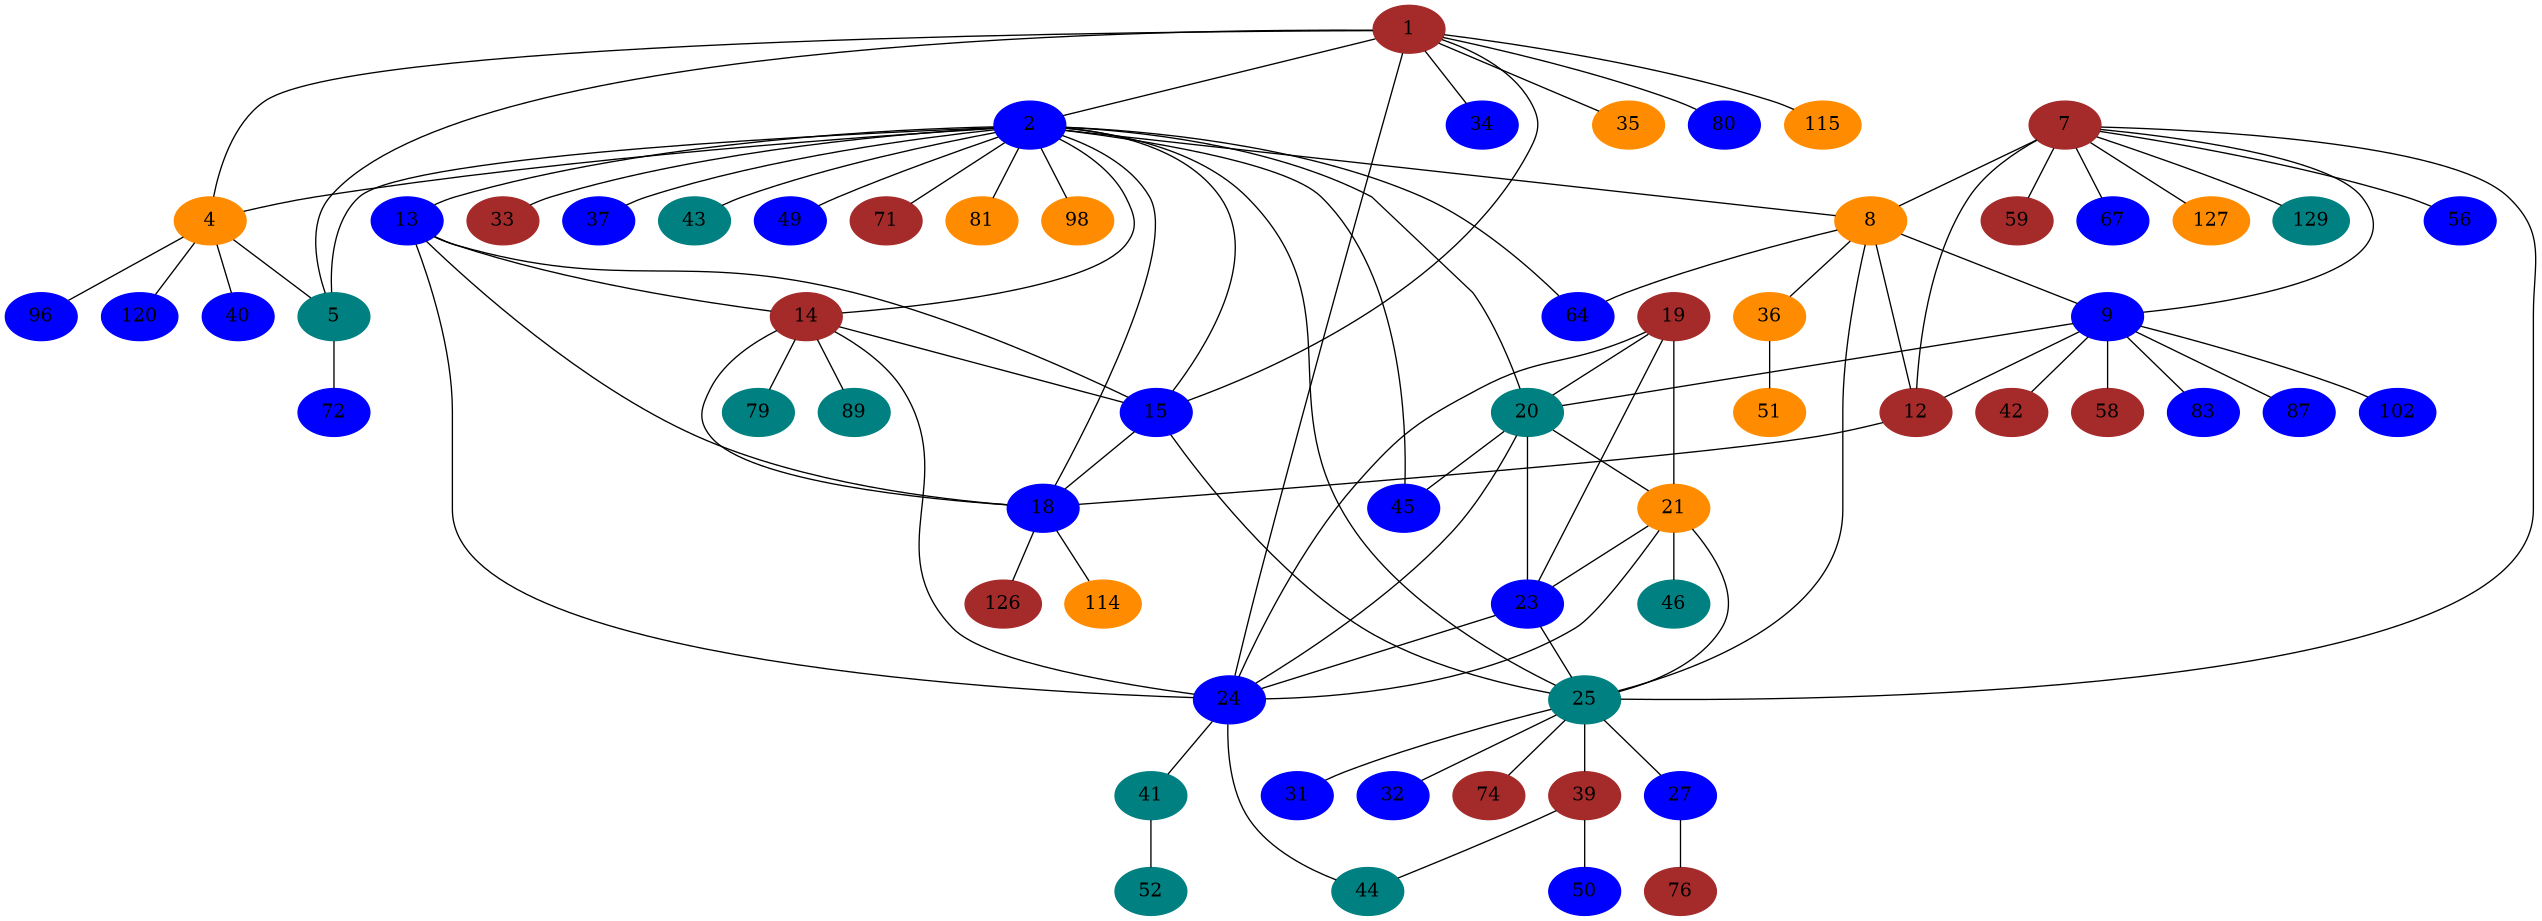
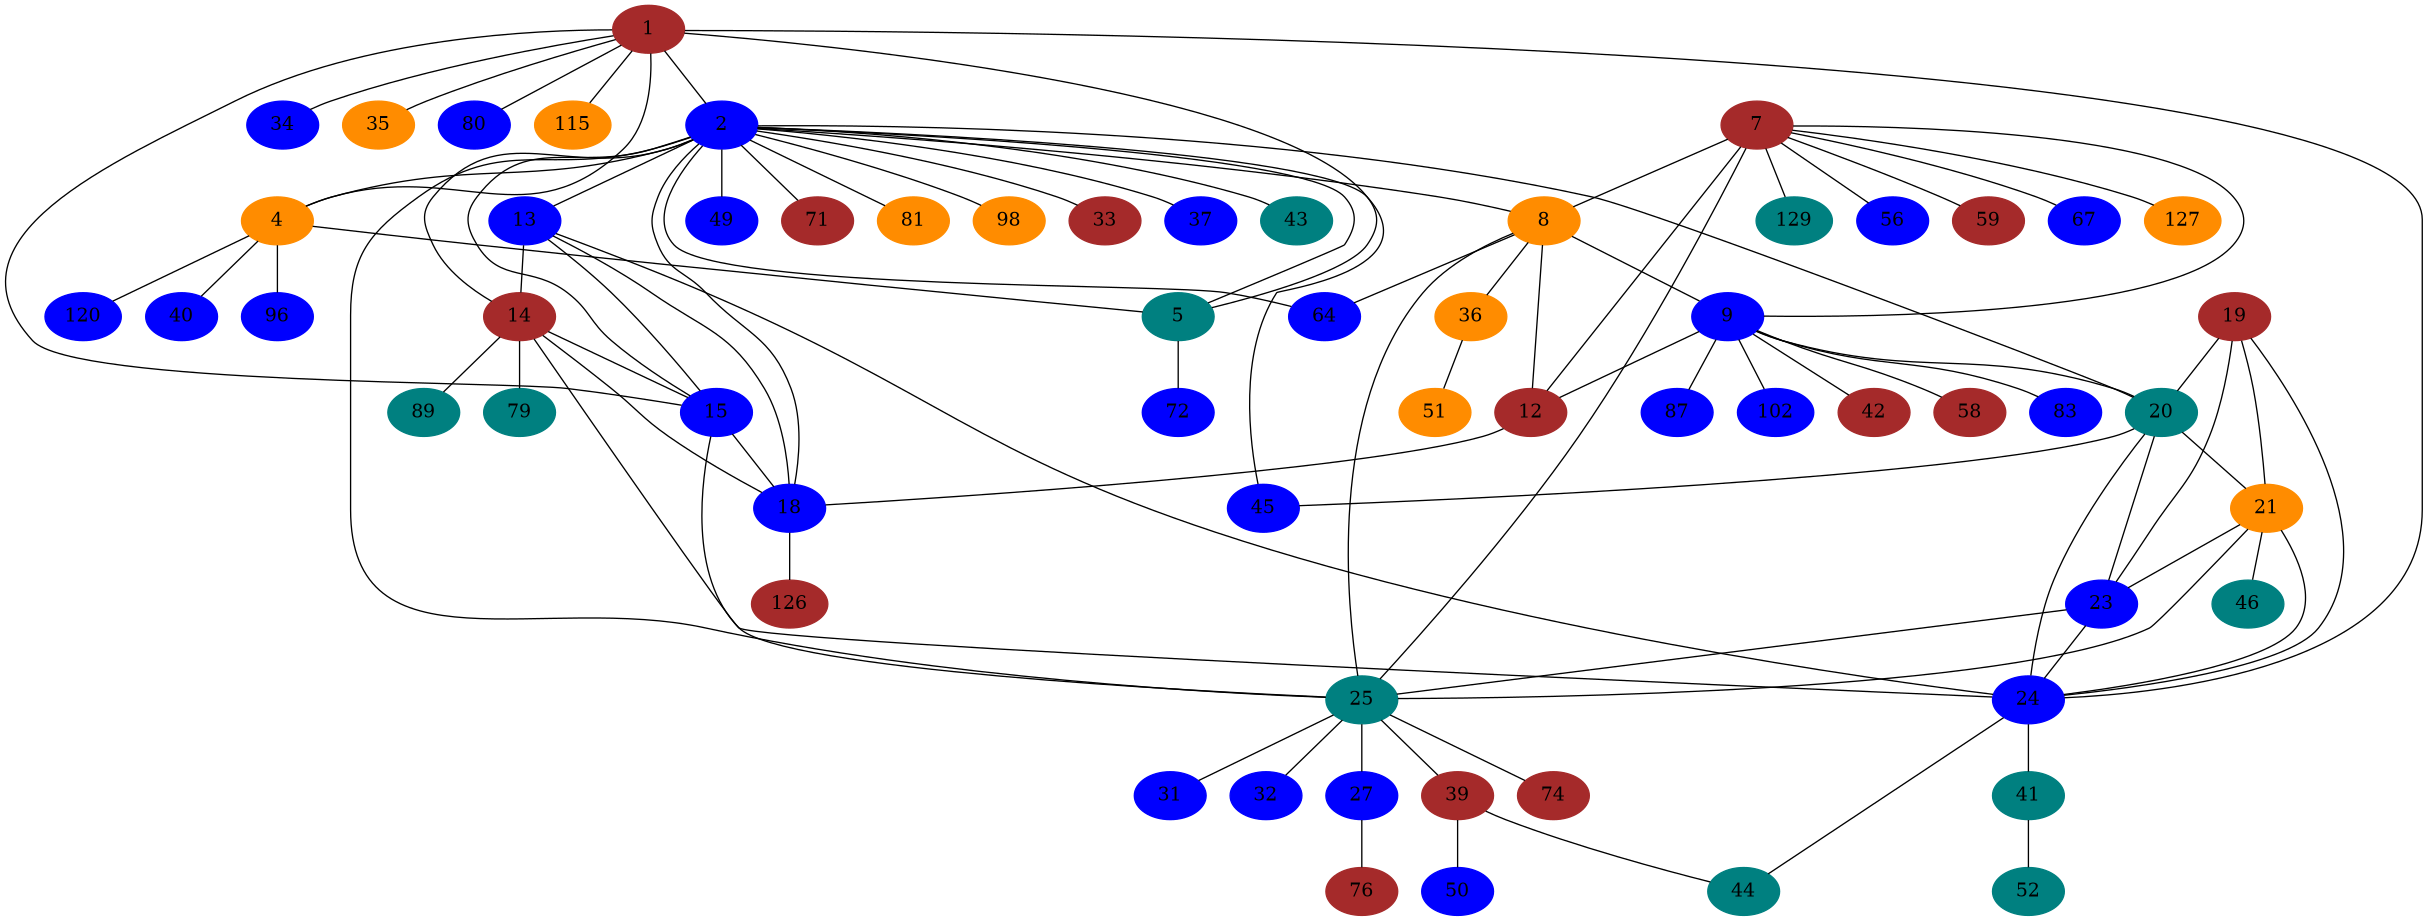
  graph {
    node [color=blue style=filled]
    1 [color=brown super="+48"]
    2 [super="+6+3"]
    4 [color=darkorange]
    5 [color=teal super="+68"]
    15 [super="+60"]
    24
    34
    35 [color=darkorange]
    80
    115 [color=darkorange]
    8 [color=darkorange super="+11"]
    13 [super="+128+17+69+38"]
    14 [color=brown]
    18 [super="+57+55"]
    20 [color=teal super="+65+22"]
    25 [color=teal super="+26+116+75+28+30"]
    33 [color=brown]
    37
    43 [color=teal]
    45
    49
    64
    71 [color=brown]
    81 [color=darkorange]
    98 [color=darkorange]
    40
    96
    120
    72
    41 [color=teal]
    44 [color=teal]
    9
    12 [color=brown super="+122+77"]
    36 [color=darkorange super="+103+121+105"]
    79 [color=teal]
    89 [color=teal]
-   114 [color=darkorange]
    126 [color=brown]
    21 [color=darkorange]
    23 [super="+47+62+90"]
    27 [super="+109"]
    31
    32 [super="+63"]
    39 [color=brown]
    74 [color=brown]
    7 [color=brown super="+10"]
    56 [super="+101"]
    59 [color=brown]
    67
    127 [color=darkorange]
    129 [color=teal]
    42 [color=brown]
    58 [color=brown]
    83
    87
    102
    51 [color=darkorange]
    19 [color=brown super="+54+92"]
    46 [color=teal super="+66+124"]
    52 [color=teal]
    76 [color=brown]
    50 [super="+61"]
    1 -- 2 [weight=3]
    1 -- 4
    1 -- 5
    1 -- 15
    1 -- 24
    1 -- 34
    1 -- 35
    1 -- 80
    1 -- 115
    2 -- 4 [weight=3]
    2 -- 5 [weight=3]
    2 -- 15
    2 -- 8
    2 -- 13 [weight=2]
    2 -- 14
    2 -- 18
    2 -- 20
    2 -- 25 [weight=3]
    2 -- 33
    2 -- 37
    2 -- 43
    2 -- 45
    2 -- 49
    2 -- 64
    2 -- 71
    2 -- 81
    2 -- 98
    4 -- 5
    4 -- 40
    4 -- 96
    4 -- 120
    5 -- 72
    15 -- 18
    15 -- 25
    24 -- 41
    24 -- 44
    8 -- 25
    8 -- 64
    8 -- 9 [weight=2]
    8 -- 12 [weight=2]
    8 -- 36
    13 -- 15 [weight=2]
    13 -- 24
    13 -- 14 [weight=2]
    13 -- 18 [weight=2]
    14 -- 15
    14 -- 24
    14 -- 18
    14 -- 79
    14 -- 89
-   18 -- 114
    18 -- 126
    20 -- 24 [weight=2]
    20 -- 45
    20 -- 21 [weight=2]
    20 -- 23 [weight=2]
    25 -- 27 [weight=5]
    25 -- 31
    25 -- 32
    25 -- 39
    25 -- 74
    41 -- 52
    9 -- 20
    9 -- 12
    9 -- 42
    9 -- 58
    9 -- 83
    9 -- 87
    9 -- 102
    12 -- 18
    36 -- 51
    21 -- 24
    21 -- 25
    21 -- 23
    21 -- 46
    23 -- 24
    23 -- 25
    27 -- 76
    39 -- 44
    39 -- 50
    7 -- 8 [weight=4]
    7 -- 25
    7 -- 9 [weight=2]
    7 -- 12 [weight=2]
    7 -- 56
    7 -- 59
    7 -- 67
    7 -- 127
    7 -- 129
    19 -- 24
    19 -- 20 [weight=2]
    19 -- 21
    19 -- 23
  }
